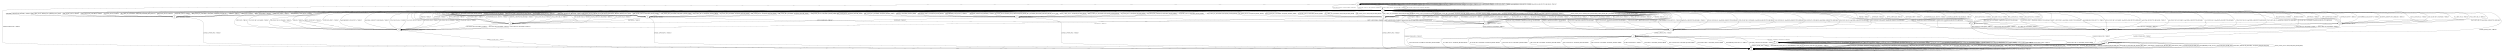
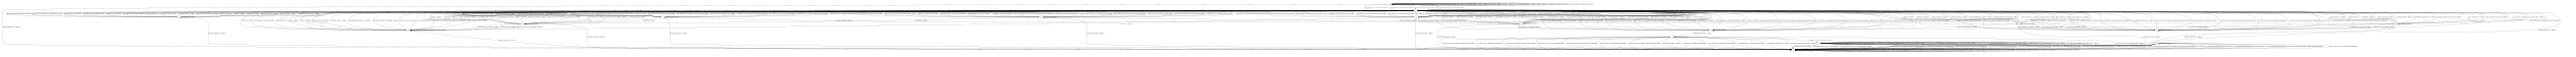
  digraph {
    fontname=Inter
    node [fontname=Inter]
    edge [fontname=Inter]
    n1 [label=s0]
    n2 [label=s1]
    n3 [label=s2]
    n4 [label=s3]
    n5 [label=s4]
    n6 [label=s9]
    n7 [label=s14]
    n8 [label=s8]
    n9 [label=s11]
    n10 [label=s10]
    n11 [label=s16]
    n12 [label=s15]
    n13 [label=s5]
    n14 [label=s6]
    n15 [label=s12]
    n16 [label=s7]
    n17 [label=s13]
    n1 -> n1 [label="ECDH_CLIENT_KEY_EXCHANGE / TIMEOUT"]
    n1 -> n1 [label="DH_CLIENT_KEY_EXCHANGE / TIMEOUT"]
    n1 -> n1 [label="PSK_CLIENT_KEY_EXCHANGE / TIMEOUT"]
    n1 -> n1 [label="RSA_CLIENT_KEY_EXCHANGE / TIMEOUT"]
    n1 -> n1 [label="FINISHED / TIMEOUT"]
    n1 -> n1 [label="APPLICATION / TIMEOUT"]
    n1 -> n1 [label="CERTIFICATE / TIMEOUT"]
    n1 -> n1 [label="EMPTY_CERTIFICATE / TIMEOUT"]
    n1 -> n1 [label="CERTIFICATE_VERIFY / TIMEOUT"]
    n1 -> n1 [label="Alert(WARNING,CLOSE_NOTIFY) / TIMEOUT"]
    n1 -> n1 [label="Alert(FATAL,UNEXPECTED_MESSAGE) / TIMEOUT"]
    n1 -> n2 [label="ECDH_CLIENT_HELLO / HELLO_VERIFY_REQUEST"]
    n1 -> n2 [label="DH_CLIENT_HELLO / HELLO_VERIFY_REQUEST"]
    n1 -> n2 [label="PSK_CLIENT_HELLO / HELLO_VERIFY_REQUEST"]
    n1 -> n2 [label="RSA_CLIENT_HELLO / HELLO_VERIFY_REQUEST"]
    n1 -> n3 [label="CHANGE_CIPHER_SPEC / TIMEOUT"]
    n2 -> n2 [label="ECDH_CLIENT_KEY_EXCHANGE / TIMEOUT"]
    n2 -> n2 [label="DH_CLIENT_KEY_EXCHANGE / TIMEOUT"]
    n2 -> n2 [label="PSK_CLIENT_KEY_EXCHANGE / TIMEOUT"]
    n2 -> n2 [label="RSA_CLIENT_KEY_EXCHANGE / TIMEOUT"]
    n2 -> n2 [label="FINISHED / TIMEOUT"]
    n2 -> n2 [label="APPLICATION / TIMEOUT"]
    n2 -> n2 [label="CERTIFICATE / TIMEOUT"]
    n2 -> n2 [label="EMPTY_CERTIFICATE / TIMEOUT"]
    n2 -> n2 [label="CERTIFICATE_VERIFY / TIMEOUT"]
    n2 -> n2 [label="Alert(WARNING,CLOSE_NOTIFY) / TIMEOUT"]
    n2 -> n2 [label="Alert(FATAL,UNEXPECTED_MESSAGE) / TIMEOUT"]
    n2 -> n3 [label="CHANGE_CIPHER_SPEC / TIMEOUT"]
    n2 -> n4 [label="ECDH_CLIENT_HELLO / SERVER_HELLO,CERTIFICATE,ECDHE_SERVER_KEY_EXCHANGE,CERTIFICATE_REQUEST,SERVER_HELLO_DONE"]
    n2 -> n5 [label="PSK_CLIENT_HELLO / SERVER_HELLO,SERVER_HELLO_DONE"]
    n2 -> n6 [label="DH_CLIENT_HELLO / SERVER_HELLO,CERTIFICATE,DHE_SERVER_KEY_EXCHANGE,CERTIFICATE_REQUEST,SERVER_HELLO_DONE"]
    n2 -> n7 [label="RSA_CLIENT_HELLO / SERVER_HELLO,CERTIFICATE,CERTIFICATE_REQUEST,SERVER_HELLO_DONE"]
    n3 -> n3 [label="ECDH_CLIENT_HELLO / TIMEOUT"]
    n3 -> n3 [label="ECDH_CLIENT_KEY_EXCHANGE / TIMEOUT"]
    n3 -> n3 [label="DH_CLIENT_HELLO / TIMEOUT"]
    n3 -> n3 [label="DH_CLIENT_KEY_EXCHANGE / TIMEOUT"]
    n3 -> n3 [label="PSK_CLIENT_HELLO / TIMEOUT"]
    n3 -> n3 [label="PSK_CLIENT_KEY_EXCHANGE / TIMEOUT"]
    n3 -> n3 [label="RSA_CLIENT_HELLO / TIMEOUT"]
    n3 -> n3 [label="RSA_CLIENT_KEY_EXCHANGE / TIMEOUT"]
    n3 -> n3 [label="CHANGE_CIPHER_SPEC / TIMEOUT"]
    n3 -> n3 [label="FINISHED / TIMEOUT"]
    n3 -> n3 [label="APPLICATION / TIMEOUT"]
    n3 -> n3 [label="CERTIFICATE / TIMEOUT"]
    n3 -> n3 [label="EMPTY_CERTIFICATE / TIMEOUT"]
    n3 -> n3 [label="CERTIFICATE_VERIFY / TIMEOUT"]
    n3 -> n3 [label="Alert(WARNING,CLOSE_NOTIFY) / TIMEOUT"]
    n3 -> n3 [label="Alert(FATAL,UNEXPECTED_MESSAGE) / TIMEOUT"]
    n4 -> n2 [label="ECDH_CLIENT_HELLO / Alert(FATAL,DECODE_ERROR)"]
    n4 -> n2 [label="ECDH_CLIENT_KEY_EXCHANGE / Alert(FATAL,DECODE_ERROR)"]
    n4 -> n2 [label="DH_CLIENT_HELLO / Alert(FATAL,DECODE_ERROR)"]
    n4 -> n2 [label="DH_CLIENT_KEY_EXCHANGE / Alert(FATAL,DECODE_ERROR)"]
    n4 -> n2 [label="PSK_CLIENT_HELLO / Alert(FATAL,DECODE_ERROR)"]
    n4 -> n2 [label="PSK_CLIENT_KEY_EXCHANGE / Alert(FATAL,DECODE_ERROR)"]
    n4 -> n2 [label="RSA_CLIENT_HELLO / Alert(FATAL,DECODE_ERROR)"]
    n4 -> n2 [label="RSA_CLIENT_KEY_EXCHANGE / Alert(FATAL,DECODE_ERROR)"]
    n4 -> n2 [label="FINISHED / Alert(FATAL,DECODE_ERROR)"]
    n4 -> n2 [label="CERTIFICATE_VERIFY / Alert(FATAL,DECODE_ERROR)"]
    n4 -> n2 [label="Alert(WARNING,CLOSE_NOTIFY) / TIMEOUT"]
    n4 -> n2 [label="Alert(FATAL,UNEXPECTED_MESSAGE) / TIMEOUT"]
    n4 -> n3 [label="CHANGE_CIPHER_SPEC / TIMEOUT"]
    n4 -> n4 [label="APPLICATION / TIMEOUT"]
    n4 -> n8 [label="CERTIFICATE / TIMEOUT"]
    n4 -> n9 [label="EMPTY_CERTIFICATE / TIMEOUT"]
    n5 -> n2 [label="ECDH_CLIENT_HELLO / TIMEOUT"]
    n5 -> n2 [label="ECDH_CLIENT_KEY_EXCHANGE / TIMEOUT"]
    n5 -> n2 [label="DH_CLIENT_HELLO / TIMEOUT"]
    n5 -> n2 [label="DH_CLIENT_KEY_EXCHANGE / Alert(FATAL,UNKNOWN_PSK_IDENTITY)"]
    n5 -> n2 [label="PSK_CLIENT_HELLO / TIMEOUT"]
    n5 -> n2 [label="RSA_CLIENT_HELLO / TIMEOUT"]
    n5 -> n2 [label="RSA_CLIENT_KEY_EXCHANGE / Alert(FATAL,UNKNOWN_PSK_IDENTITY)"]
    n5 -> n2 [label="FINISHED / TIMEOUT"]
    n5 -> n2 [label="CERTIFICATE / TIMEOUT"]
    n5 -> n2 [label="EMPTY_CERTIFICATE / TIMEOUT"]
    n5 -> n2 [label="CERTIFICATE_VERIFY / TIMEOUT"]
    n5 -> n2 [label="Alert(WARNING,CLOSE_NOTIFY) / TIMEOUT"]
    n5 -> n2 [label="Alert(FATAL,UNEXPECTED_MESSAGE) / TIMEOUT"]
    n5 -> n3 [label="CHANGE_CIPHER_SPEC / TIMEOUT"]
    n5 -> n5 [label="APPLICATION / TIMEOUT"]
    n6 -> n2 [label="ECDH_CLIENT_HELLO / Alert(FATAL,DECODE_ERROR)"]
    n6 -> n2 [label="ECDH_CLIENT_KEY_EXCHANGE / Alert(FATAL,DECODE_ERROR)"]
    n6 -> n2 [label="DH_CLIENT_HELLO / Alert(FATAL,DECODE_ERROR)"]
    n6 -> n2 [label="DH_CLIENT_KEY_EXCHANGE / Alert(FATAL,DECODE_ERROR)"]
    n6 -> n2 [label="PSK_CLIENT_HELLO / Alert(FATAL,DECODE_ERROR)"]
    n6 -> n2 [label="PSK_CLIENT_KEY_EXCHANGE / Alert(FATAL,DECODE_ERROR)"]
    n6 -> n2 [label="RSA_CLIENT_HELLO / Alert(FATAL,DECODE_ERROR)"]
    n6 -> n2 [label="RSA_CLIENT_KEY_EXCHANGE / Alert(FATAL,DECODE_ERROR)"]
    n6 -> n2 [label="FINISHED / Alert(FATAL,DECODE_ERROR)"]
    n6 -> n2 [label="CERTIFICATE_VERIFY / Alert(FATAL,DECODE_ERROR)"]
    n6 -> n2 [label="Alert(WARNING,CLOSE_NOTIFY) / TIMEOUT"]
    n6 -> n2 [label="Alert(FATAL,UNEXPECTED_MESSAGE) / TIMEOUT"]
    n6 -> n3 [label="CHANGE_CIPHER_SPEC / TIMEOUT"]
    n6 -> n6 [label="APPLICATION / TIMEOUT"]
    n6 -> n10 [label="EMPTY_CERTIFICATE / TIMEOUT"]
    n6 -> n11 [label="CERTIFICATE / TIMEOUT"]
    n7 -> n2 [label="ECDH_CLIENT_HELLO / Alert(FATAL,DECODE_ERROR)"]
    n7 -> n2 [label="ECDH_CLIENT_KEY_EXCHANGE / Alert(FATAL,DECODE_ERROR)"]
    n7 -> n2 [label="DH_CLIENT_HELLO / Alert(FATAL,DECODE_ERROR)"]
    n7 -> n2 [label="DH_CLIENT_KEY_EXCHANGE / Alert(FATAL,DECODE_ERROR)"]
    n7 -> n2 [label="PSK_CLIENT_HELLO / Alert(FATAL,DECODE_ERROR)"]
    n7 -> n2 [label="PSK_CLIENT_KEY_EXCHANGE / Alert(FATAL,DECODE_ERROR)"]
    n7 -> n2 [label="RSA_CLIENT_HELLO / Alert(FATAL,DECODE_ERROR)"]
    n7 -> n2 [label="RSA_CLIENT_KEY_EXCHANGE / Alert(FATAL,DECODE_ERROR)"]
    n7 -> n2 [label="FINISHED / Alert(FATAL,DECODE_ERROR)"]
    n7 -> n2 [label="CERTIFICATE_VERIFY / Alert(FATAL,DECODE_ERROR)"]
    n7 -> n2 [label="Alert(WARNING,CLOSE_NOTIFY) / TIMEOUT"]
    n7 -> n2 [label="Alert(FATAL,UNEXPECTED_MESSAGE) / TIMEOUT"]
    n7 -> n3 [label="CHANGE_CIPHER_SPEC / TIMEOUT"]
    n7 -> n7 [label="APPLICATION / TIMEOUT"]
    n7 -> n11 [label="CERTIFICATE / TIMEOUT"]
    n7 -> n12 [label="EMPTY_CERTIFICATE / TIMEOUT"]
    n8 -> n2 [label="ECDH_CLIENT_HELLO / TIMEOUT"]
    n8 -> n2 [label="DH_CLIENT_HELLO / TIMEOUT"]
    n8 -> n2 [label="DH_CLIENT_KEY_EXCHANGE / TIMEOUT"]
    n8 -> n2 [label="PSK_CLIENT_HELLO / TIMEOUT"]
    n8 -> n2 [label="PSK_CLIENT_KEY_EXCHANGE / TIMEOUT"]
    n8 -> n2 [label="RSA_CLIENT_HELLO / TIMEOUT"]
    n8 -> n2 [label="RSA_CLIENT_KEY_EXCHANGE / TIMEOUT"]
    n8 -> n2 [label="FINISHED / TIMEOUT"]
    n8 -> n2 [label="CERTIFICATE / TIMEOUT"]
    n8 -> n2 [label="EMPTY_CERTIFICATE / TIMEOUT"]
    n8 -> n2 [label="CERTIFICATE_VERIFY / TIMEOUT"]
    n8 -> n2 [label="Alert(WARNING,CLOSE_NOTIFY) / TIMEOUT"]
    n8 -> n2 [label="Alert(FATAL,UNEXPECTED_MESSAGE) / TIMEOUT"]
    n8 -> n3 [label="CHANGE_CIPHER_SPEC / TIMEOUT"]
    n8 -> n8 [label="ECDH_CLIENT_KEY_EXCHANGE / TIMEOUT"]
    n8 -> n8 [label="APPLICATION / TIMEOUT"]
    n9 -> n2 [label="ECDH_CLIENT_HELLO / TIMEOUT"]
    n9 -> n2 [label="DH_CLIENT_HELLO / TIMEOUT"]
    n9 -> n2 [label="DH_CLIENT_KEY_EXCHANGE / TIMEOUT"]
    n9 -> n2 [label="PSK_CLIENT_HELLO / TIMEOUT"]
    n9 -> n2 [label="PSK_CLIENT_KEY_EXCHANGE / TIMEOUT"]
    n9 -> n2 [label="RSA_CLIENT_HELLO / TIMEOUT"]
    n9 -> n2 [label="RSA_CLIENT_KEY_EXCHANGE / TIMEOUT"]
    n9 -> n2 [label="FINISHED / TIMEOUT"]
    n9 -> n2 [label="CERTIFICATE / TIMEOUT"]
    n9 -> n2 [label="EMPTY_CERTIFICATE / TIMEOUT"]
    n9 -> n2 [label="CERTIFICATE_VERIFY / TIMEOUT"]
    n9 -> n2 [label="Alert(WARNING,CLOSE_NOTIFY) / TIMEOUT"]
    n9 -> n2 [label="Alert(FATAL,UNEXPECTED_MESSAGE) / TIMEOUT"]
    n9 -> n3 [label="CHANGE_CIPHER_SPEC / TIMEOUT"]
    n9 -> n9 [label="APPLICATION / TIMEOUT"]
    n9 -> n13 [label="ECDH_CLIENT_KEY_EXCHANGE / TIMEOUT"]
    n10 -> n2 [label="ECDH_CLIENT_HELLO / TIMEOUT"]
    n10 -> n2 [label="ECDH_CLIENT_KEY_EXCHANGE / TIMEOUT"]
    n10 -> n2 [label="DH_CLIENT_HELLO / TIMEOUT"]
    n10 -> n2 [label="PSK_CLIENT_HELLO / TIMEOUT"]
    n10 -> n2 [label="RSA_CLIENT_HELLO / TIMEOUT"]
    n10 -> n2 [label="FINISHED / TIMEOUT"]
    n10 -> n2 [label="CERTIFICATE / TIMEOUT"]
    n10 -> n2 [label="EMPTY_CERTIFICATE / TIMEOUT"]
    n10 -> n2 [label="CERTIFICATE_VERIFY / TIMEOUT"]
    n10 -> n2 [label="Alert(WARNING,CLOSE_NOTIFY) / TIMEOUT"]
    n10 -> n2 [label="Alert(FATAL,UNEXPECTED_MESSAGE) / TIMEOUT"]
    n10 -> n3 [label="CHANGE_CIPHER_SPEC / TIMEOUT"]
    n10 -> n10 [label="APPLICATION / TIMEOUT"]
    n10 -> n13 [label="DH_CLIENT_KEY_EXCHANGE / TIMEOUT"]
    n10 -> n15 [label="PSK_CLIENT_KEY_EXCHANGE / TIMEOUT"]
    n10 -> n15 [label="RSA_CLIENT_KEY_EXCHANGE / TIMEOUT"]
    n11 -> n2 [label="ECDH_CLIENT_HELLO / TIMEOUT"]
    n11 -> n2 [label="ECDH_CLIENT_KEY_EXCHANGE / TIMEOUT"]
    n11 -> n2 [label="DH_CLIENT_HELLO / TIMEOUT"]
    n11 -> n2 [label="PSK_CLIENT_HELLO / TIMEOUT"]
    n11 -> n2 [label="RSA_CLIENT_HELLO / TIMEOUT"]
    n11 -> n2 [label="FINISHED / TIMEOUT"]
    n11 -> n2 [label="CERTIFICATE / TIMEOUT"]
    n11 -> n2 [label="EMPTY_CERTIFICATE / TIMEOUT"]
    n11 -> n2 [label="CERTIFICATE_VERIFY / TIMEOUT"]
    n11 -> n2 [label="Alert(WARNING,CLOSE_NOTIFY) / TIMEOUT"]
    n11 -> n2 [label="Alert(FATAL,UNEXPECTED_MESSAGE) / TIMEOUT"]
+   n11 -> n3 [label="CHANGE_CIPHER_SPEC / TIMEOUT"]
    n11 -> n8 [label="DH_CLIENT_KEY_EXCHANGE / TIMEOUT"]
    n11 -> n8 [label="PSK_CLIENT_KEY_EXCHANGE / TIMEOUT"]
    n11 -> n8 [label="RSA_CLIENT_KEY_EXCHANGE / TIMEOUT"]
    n11 -> n11 [label="APPLICATION / TIMEOUT"]
    n12 -> n2 [label="ECDH_CLIENT_HELLO / TIMEOUT"]
    n12 -> n2 [label="DH_CLIENT_HELLO / TIMEOUT"]
    n12 -> n2 [label="PSK_CLIENT_HELLO / TIMEOUT"]
    n12 -> n2 [label="RSA_CLIENT_HELLO / TIMEOUT"]
    n12 -> n2 [label="FINISHED / TIMEOUT"]
    n12 -> n2 [label="CERTIFICATE / TIMEOUT"]
    n12 -> n2 [label="EMPTY_CERTIFICATE / TIMEOUT"]
    n12 -> n2 [label="CERTIFICATE_VERIFY / TIMEOUT"]
    n12 -> n2 [label="Alert(WARNING,CLOSE_NOTIFY) / TIMEOUT"]
    n12 -> n2 [label="Alert(FATAL,UNEXPECTED_MESSAGE) / TIMEOUT"]
    n12 -> n3 [label="CHANGE_CIPHER_SPEC / TIMEOUT"]
    n12 -> n12 [label="APPLICATION / TIMEOUT"]
+   n12 -> n13 [label="RSA_CLIENT_KEY_EXCHANGE / TIMEOUT"]
    n12 -> n15 [label="ECDH_CLIENT_KEY_EXCHANGE / TIMEOUT"]
    n12 -> n15 [label="DH_CLIENT_KEY_EXCHANGE / TIMEOUT"]
    n12 -> n15 [label="PSK_CLIENT_KEY_EXCHANGE / TIMEOUT"]
    n13 -> n2 [label="ECDH_CLIENT_HELLO / Alert(FATAL,UNEXPECTED_MESSAGE)"]
    n13 -> n2 [label="ECDH_CLIENT_KEY_EXCHANGE / Alert(FATAL,UNEXPECTED_MESSAGE)"]
    n13 -> n2 [label="DH_CLIENT_HELLO / Alert(FATAL,UNEXPECTED_MESSAGE)"]
    n13 -> n2 [label="DH_CLIENT_KEY_EXCHANGE / Alert(FATAL,UNEXPECTED_MESSAGE)"]
    n13 -> n2 [label="PSK_CLIENT_HELLO / Alert(FATAL,UNEXPECTED_MESSAGE)"]
    n13 -> n2 [label="PSK_CLIENT_KEY_EXCHANGE / Alert(FATAL,UNEXPECTED_MESSAGE)"]
    n13 -> n2 [label="RSA_CLIENT_HELLO / Alert(FATAL,UNEXPECTED_MESSAGE)"]
    n13 -> n2 [label="RSA_CLIENT_KEY_EXCHANGE / Alert(FATAL,UNEXPECTED_MESSAGE)"]
    n13 -> n2 [label="FINISHED / Alert(FATAL,UNEXPECTED_MESSAGE)"]
    n13 -> n2 [label="CERTIFICATE / Alert(FATAL,UNEXPECTED_MESSAGE)"]
    n13 -> n2 [label="EMPTY_CERTIFICATE / Alert(FATAL,UNEXPECTED_MESSAGE)"]
    n13 -> n2 [label="CERTIFICATE_VERIFY / Alert(FATAL,UNEXPECTED_MESSAGE)"]
    n13 -> n2 [label="Alert(WARNING,CLOSE_NOTIFY) / TIMEOUT"]
    n13 -> n2 [label="Alert(FATAL,UNEXPECTED_MESSAGE) / TIMEOUT"]
    n13 -> n13 [label="APPLICATION / TIMEOUT"]
    n13 -> n14 [label="CHANGE_CIPHER_SPEC / TIMEOUT"]
    n14 -> n3 [label="ECDH_CLIENT_HELLO / Alert(FATAL,DECODE_ERROR)"]
    n14 -> n3 [label="ECDH_CLIENT_KEY_EXCHANGE / Alert(FATAL,DECODE_ERROR)"]
    n14 -> n3 [label="DH_CLIENT_HELLO / Alert(FATAL,DECODE_ERROR)"]
    n14 -> n3 [label="DH_CLIENT_KEY_EXCHANGE / Alert(FATAL,DECODE_ERROR)"]
    n14 -> n3 [label="PSK_CLIENT_HELLO / Alert(FATAL,DECODE_ERROR)"]
    n14 -> n3 [label="PSK_CLIENT_KEY_EXCHANGE / Alert(FATAL,DECODE_ERROR)"]
    n14 -> n3 [label="RSA_CLIENT_HELLO / Alert(FATAL,DECODE_ERROR)"]
    n14 -> n3 [label="RSA_CLIENT_KEY_EXCHANGE / Alert(FATAL,DECODE_ERROR)"]
    n14 -> n3 [label="CHANGE_CIPHER_SPEC / TIMEOUT"]
    n14 -> n3 [label="CERTIFICATE / Alert(FATAL,DECODE_ERROR)"]
    n14 -> n3 [label="EMPTY_CERTIFICATE / Alert(FATAL,DECODE_ERROR)"]
    n14 -> n3 [label="CERTIFICATE_VERIFY / Alert(FATAL,DECODE_ERROR)"]
    n14 -> n3 [label="Alert(WARNING,CLOSE_NOTIFY) / TIMEOUT"]
    n14 -> n3 [label="Alert(FATAL,UNEXPECTED_MESSAGE) / TIMEOUT"]
    n14 -> n14 [label="APPLICATION / TIMEOUT"]
    n14 -> n16 [label="FINISHED / CHANGE_CIPHER_SPEC,FINISHED"]
    n15 -> n2 [label="ECDH_CLIENT_HELLO / Alert(FATAL,UNEXPECTED_MESSAGE)"]
    n15 -> n2 [label="ECDH_CLIENT_KEY_EXCHANGE / Alert(FATAL,UNEXPECTED_MESSAGE)"]
    n15 -> n2 [label="DH_CLIENT_HELLO / Alert(FATAL,UNEXPECTED_MESSAGE)"]
    n15 -> n2 [label="DH_CLIENT_KEY_EXCHANGE / Alert(FATAL,UNEXPECTED_MESSAGE)"]
    n15 -> n2 [label="PSK_CLIENT_HELLO / Alert(FATAL,UNEXPECTED_MESSAGE)"]
    n15 -> n2 [label="PSK_CLIENT_KEY_EXCHANGE / Alert(FATAL,UNEXPECTED_MESSAGE)"]
    n15 -> n2 [label="RSA_CLIENT_HELLO / Alert(FATAL,UNEXPECTED_MESSAGE)"]
    n15 -> n2 [label="RSA_CLIENT_KEY_EXCHANGE / Alert(FATAL,UNEXPECTED_MESSAGE)"]
    n15 -> n2 [label="FINISHED / Alert(FATAL,UNEXPECTED_MESSAGE)"]
    n15 -> n2 [label="CERTIFICATE / Alert(FATAL,UNEXPECTED_MESSAGE)"]
    n15 -> n2 [label="EMPTY_CERTIFICATE / Alert(FATAL,UNEXPECTED_MESSAGE)"]
    n15 -> n2 [label="CERTIFICATE_VERIFY / Alert(FATAL,UNEXPECTED_MESSAGE)"]
    n15 -> n2 [label="Alert(WARNING,CLOSE_NOTIFY) / TIMEOUT"]
    n15 -> n2 [label="Alert(FATAL,UNEXPECTED_MESSAGE) / TIMEOUT"]
    n15 -> n15 [label="APPLICATION / TIMEOUT"]
    n16 -> n3 [label="CHANGE_CIPHER_SPEC / TIMEOUT"]
    n16 -> n3 [label="Alert(WARNING,CLOSE_NOTIFY) / Alert(WARNING,CLOSE_NOTIFY)"]
    n16 -> n3 [label="Alert(FATAL,UNEXPECTED_MESSAGE) / TIMEOUT"]
    n16 -> n16 [label="ECDH_CLIENT_HELLO / Alert(WARNING,NO_RENEGOTIATION)"]
    n16 -> n16 [label="ECDH_CLIENT_KEY_EXCHANGE / TIMEOUT"]
    n16 -> n16 [label="DH_CLIENT_HELLO / Alert(WARNING,NO_RENEGOTIATION)"]
    n16 -> n16 [label="DH_CLIENT_KEY_EXCHANGE / TIMEOUT"]
    n16 -> n16 [label="PSK_CLIENT_HELLO / Alert(WARNING,NO_RENEGOTIATION)"]
    n16 -> n16 [label="PSK_CLIENT_KEY_EXCHANGE / TIMEOUT"]
    n16 -> n16 [label="RSA_CLIENT_HELLO / Alert(WARNING,NO_RENEGOTIATION)"]
    n16 -> n16 [label="RSA_CLIENT_KEY_EXCHANGE / TIMEOUT"]
    n16 -> n16 [label="FINISHED / TIMEOUT"]
    n16 -> n16 [label="APPLICATION / APPLICATION"]
    n16 -> n16 [label="CERTIFICATE / TIMEOUT"]
    n16 -> n16 [label="EMPTY_CERTIFICATE / TIMEOUT"]
    n16 -> n16 [label="CERTIFICATE_VERIFY / TIMEOUT"]
    n17 -> n3 [label="ECDH_CLIENT_HELLO / Alert(FATAL,BAD_RECORD_MAC)"]
    n17 -> n3 [label="ECDH_CLIENT_KEY_EXCHANGE / Alert(FATAL,BAD_RECORD_MAC)"]
    n17 -> n3 [label="DH_CLIENT_HELLO / Alert(FATAL,BAD_RECORD_MAC)"]
    n17 -> n3 [label="DH_CLIENT_KEY_EXCHANGE / Alert(FATAL,BAD_RECORD_MAC)"]
    n17 -> n3 [label="PSK_CLIENT_HELLO / Alert(FATAL,BAD_RECORD_MAC)"]
    n17 -> n3 [label="PSK_CLIENT_KEY_EXCHANGE / Alert(FATAL,BAD_RECORD_MAC)"]
    n17 -> n3 [label="RSA_CLIENT_HELLO / Alert(FATAL,BAD_RECORD_MAC)"]
    n17 -> n3 [label="RSA_CLIENT_KEY_EXCHANGE / Alert(FATAL,BAD_RECORD_MAC)"]
    n17 -> n3 [label="CHANGE_CIPHER_SPEC / Alert(FATAL,BAD_RECORD_MAC)"]
    n17 -> n3 [label="FINISHED / Alert(FATAL,BAD_RECORD_MAC)"]
    n17 -> n3 [label="CERTIFICATE / Alert(FATAL,BAD_RECORD_MAC)"]
    n17 -> n3 [label="EMPTY_CERTIFICATE / Alert(FATAL,BAD_RECORD_MAC)"]
    n17 -> n3 [label="CERTIFICATE_VERIFY / Alert(FATAL,BAD_RECORD_MAC)"]
    n17 -> n3 [label="Alert(WARNING,CLOSE_NOTIFY) / Alert(FATAL,BAD_RECORD_MAC)"]
    n17 -> n3 [label="Alert(FATAL,UNEXPECTED_MESSAGE) / Alert(FATAL,BAD_RECORD_MAC)"]
    n17 -> n17 [label="APPLICATION / TIMEOUT"]
  }
